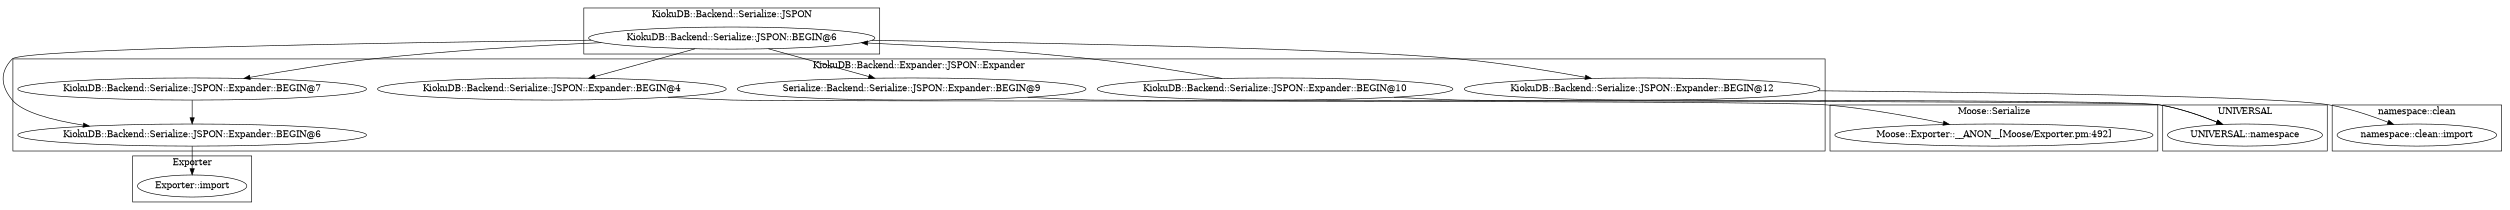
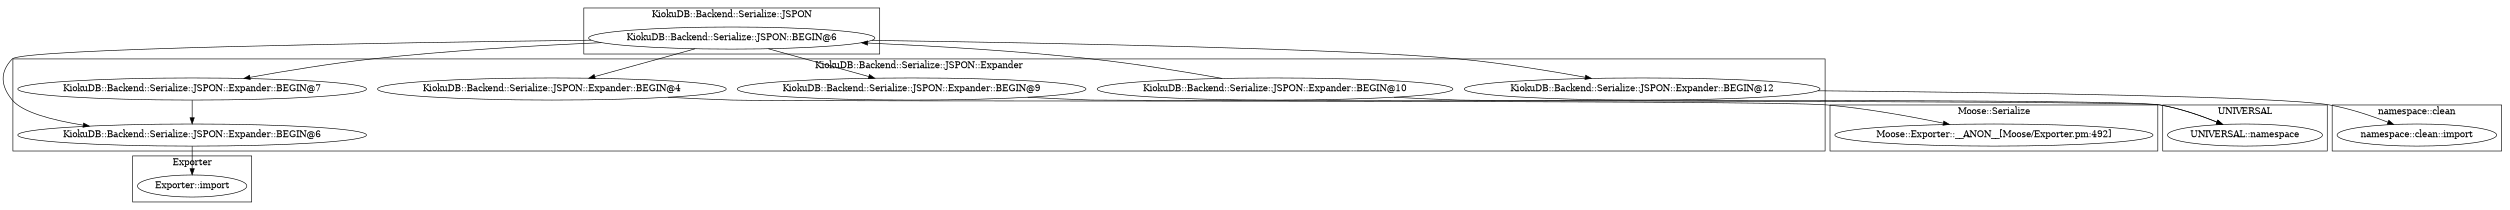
  digraph {
    "KiokuDB::Backend::Serialize::JSPON::Expander::BEGIN@4"
    "KiokuDB::Backend::Serialize::JSPON::Expander::BEGIN@10"
    "KiokuDB::Backend::Serialize::JSPON::Expander::BEGIN@7"
-   "KiokuDB::Backend::Serialize::JSPON::Expander::BEGIN@9" [label="Serialize::Backend::Serialize::JSPON::Expander::BEGIN@9"]
+   "KiokuDB::Backend::Serialize::JSPON::Expander::BEGIN@9"
    "KiokuDB::Backend::Serialize::JSPON::Expander::BEGIN@6"
    "KiokuDB::Backend::Serialize::JSPON::Expander::BEGIN@12"
    n7 [label="UNIVERSAL::namespace"]
    "namespace::clean::import"
    "Exporter::import"
    "Moose::Exporter::__ANON__[Moose/Exporter.pm:492]"
    "KiokuDB::Backend::Serialize::JSPON::BEGIN@6"
    subgraph cluster_1 {
-     label="KiokuDB::Backend::Expander::JSPON::Expander"
+     label="KiokuDB::Backend::Serialize::JSPON::Expander"
      "KiokuDB::Backend::Serialize::JSPON::Expander::BEGIN@4"
      "KiokuDB::Backend::Serialize::JSPON::Expander::BEGIN@10"
      "KiokuDB::Backend::Serialize::JSPON::Expander::BEGIN@7"
      "KiokuDB::Backend::Serialize::JSPON::Expander::BEGIN@9"
      "KiokuDB::Backend::Serialize::JSPON::Expander::BEGIN@6"
      "KiokuDB::Backend::Serialize::JSPON::Expander::BEGIN@12"
    }
    subgraph cluster_2 {
      label=UNIVERSAL
      n7
    }
    subgraph cluster_3 {
      label="namespace::clean"
      "namespace::clean::import"
    }
    subgraph cluster_4 {
      label=Exporter
      "Exporter::import"
    }
    subgraph cluster_5 {
      label="Moose::Serialize"
      "Moose::Exporter::__ANON__[Moose/Exporter.pm:492]"
    }
    subgraph cluster_6 {
      label="KiokuDB::Backend::Serialize::JSPON"
      "KiokuDB::Backend::Serialize::JSPON::BEGIN@6"
    }
    "KiokuDB::Backend::Serialize::JSPON::Expander::BEGIN@4" -> "Moose::Exporter::__ANON__[Moose/Exporter.pm:492]"
    "KiokuDB::Backend::Serialize::JSPON::Expander::BEGIN@10" -> n7
    "KiokuDB::Backend::Serialize::JSPON::Expander::BEGIN@10" -> "KiokuDB::Backend::Serialize::JSPON::BEGIN@6"
    "KiokuDB::Backend::Serialize::JSPON::Expander::BEGIN@7" -> "KiokuDB::Backend::Serialize::JSPON::Expander::BEGIN@6"
    "KiokuDB::Backend::Serialize::JSPON::Expander::BEGIN@9" -> n7
    "KiokuDB::Backend::Serialize::JSPON::Expander::BEGIN@6" -> "Exporter::import"
    "KiokuDB::Backend::Serialize::JSPON::Expander::BEGIN@12" -> "namespace::clean::import"
    "KiokuDB::Backend::Serialize::JSPON::BEGIN@6" -> "KiokuDB::Backend::Serialize::JSPON::Expander::BEGIN@4"
    "KiokuDB::Backend::Serialize::JSPON::BEGIN@6" -> "KiokuDB::Backend::Serialize::JSPON::Expander::BEGIN@7"
    "KiokuDB::Backend::Serialize::JSPON::BEGIN@6" -> "KiokuDB::Backend::Serialize::JSPON::Expander::BEGIN@9"
    "KiokuDB::Backend::Serialize::JSPON::BEGIN@6" -> "KiokuDB::Backend::Serialize::JSPON::Expander::BEGIN@6"
    "KiokuDB::Backend::Serialize::JSPON::BEGIN@6" -> "KiokuDB::Backend::Serialize::JSPON::Expander::BEGIN@12"
  }
